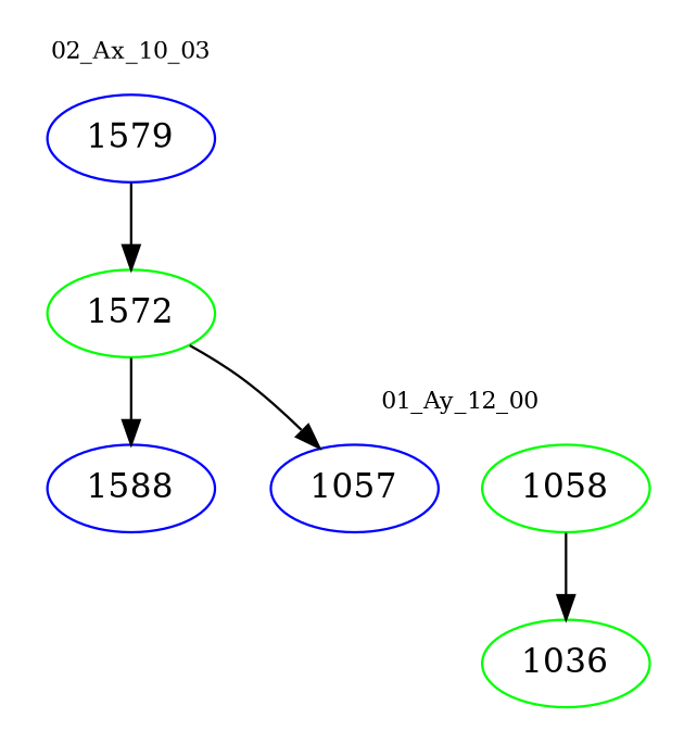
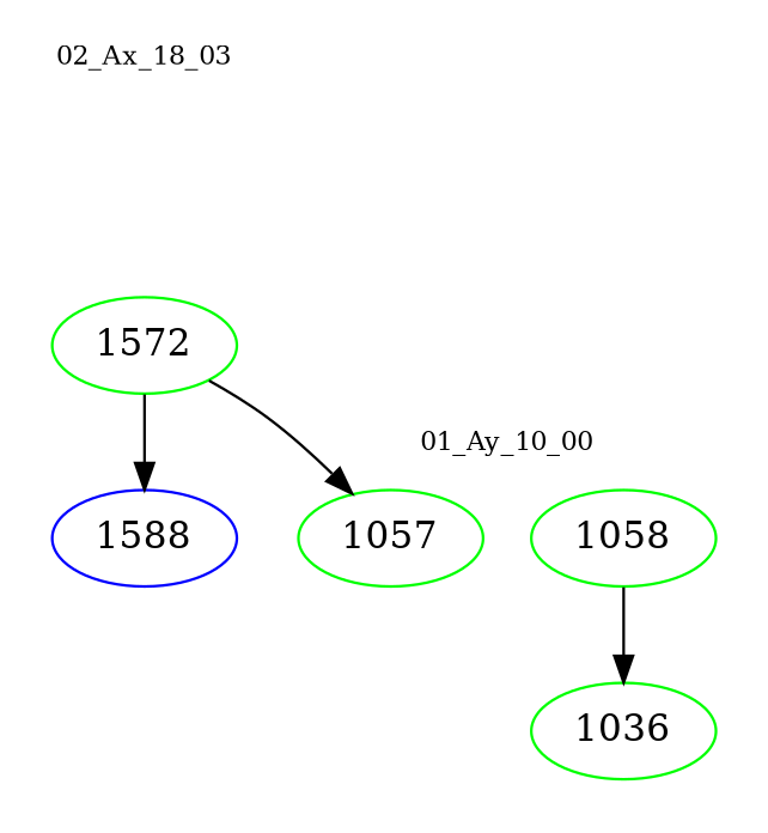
  digraph {
    node [color=green]
    edge [color=black]
    n1 [label=1058]
    n2 [label=1036]
-   n3 [color=blue label=1057]
-   n4 [color=blue label=1579]
+   n3 [label=1057]
    n5 [label=1572]
    n6 [color=blue label=1588]
    subgraph cluster_1 {
      color=white
      fontsize=10
-     label="01_Ay_12_00"
+     label="01_Ay_10_00"
      n1
      n2
      n3
    }
    subgraph cluster_2 {
      color=white
      fontsize=10
-     label="02_Ax_10_03"
-     n4
+     label="02_Ax_18_03"
      n5
      n6
    }
    n1 -> n2
-   n4 -> n5
    n5 -> n3
    n5 -> n6
  }
